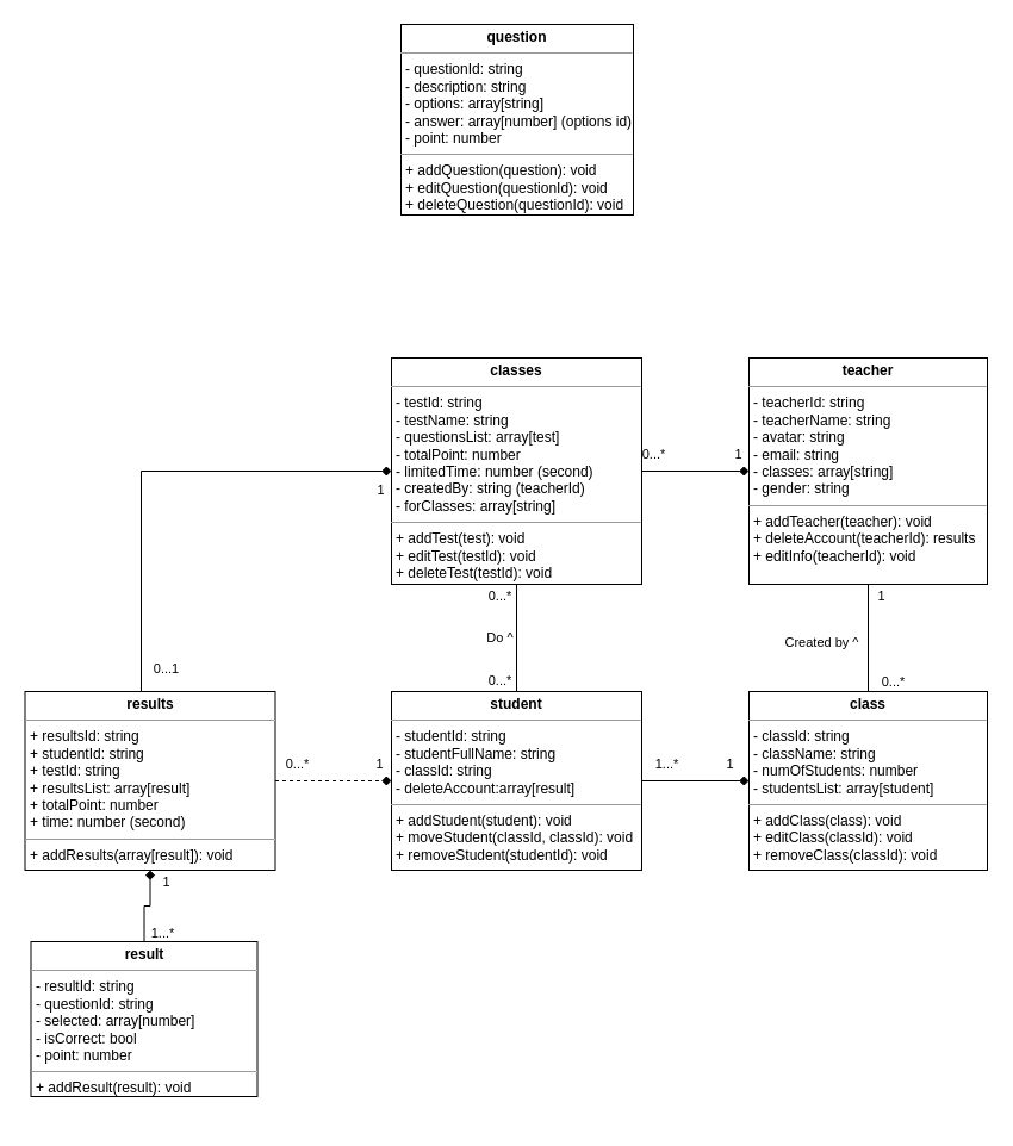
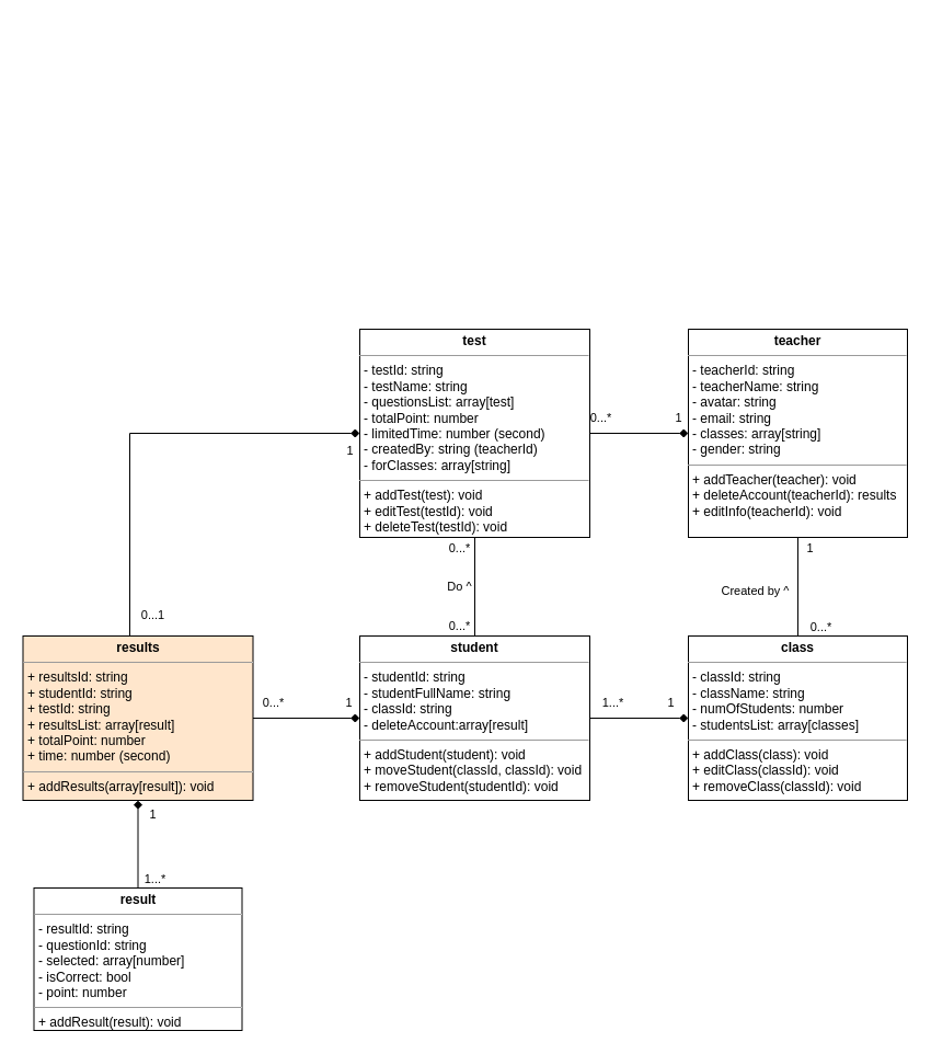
  <mxCell id="0" />
  <mxCell id="1" parent="0" />
  <mxCell id="2" style="edgeStyle=orthogonalEdgeStyle;rounded=0;orthogonalLoop=1;jettySize=auto;html=1;entryX=0.5;entryY=0;entryDx=0;entryDy=0;endArrow=none;endFill=0;" edge="1" parent="1" source="6" target="11"><mxGeometry relative="1" as="geometry" /></mxCell>
  <mxCell id="3" value="0...*" style="edgeLabel;html=1;align=center;verticalAlign=middle;resizable=0;points=[];" vertex="1" connectable="0" parent="2"><mxGeometry x="0.79" relative="1" as="geometry"><mxPoint x="20" as="offset" /></mxGeometry></mxCell>
  <mxCell id="4" value="1" style="edgeLabel;html=1;align=center;verticalAlign=middle;resizable=0;points=[];" vertex="1" connectable="0" parent="2"><mxGeometry x="-0.861" y="2" relative="1" as="geometry"><mxPoint x="8" y="3.33" as="offset" /></mxGeometry></mxCell>
  <mxCell id="5" value="Created by ^" style="edgeLabel;html=1;align=center;verticalAlign=middle;resizable=0;points=[];" vertex="1" connectable="0" parent="2"><mxGeometry x="-0.656" y="-1" relative="1" as="geometry"><mxPoint x="-39" y="33.69" as="offset" /></mxGeometry></mxCell>
  <mxCell id="6" value="&lt;p style=&quot;margin: 0px ; margin-top: 4px ; text-align: center&quot;&gt;&lt;b&gt;teacher&lt;/b&gt;&lt;/p&gt;&lt;hr size=&quot;1&quot;&gt;&lt;p style=&quot;margin: 0px ; margin-left: 4px&quot;&gt;- teacherId: string&lt;/p&gt;&lt;p style=&quot;margin: 0px ; margin-left: 4px&quot;&gt;- teacherName: string&lt;/p&gt;&lt;p style=&quot;margin: 0px ; margin-left: 4px&quot;&gt;- avatar: string&lt;/p&gt;&lt;p style=&quot;margin: 0px ; margin-left: 4px&quot;&gt;- email: string&lt;/p&gt;&lt;p style=&quot;margin: 0px ; margin-left: 4px&quot;&gt;- classes: array[string]&lt;/p&gt;&lt;p style=&quot;margin: 0px ; margin-left: 4px&quot;&gt;- gender: string&lt;/p&gt;&lt;hr size=&quot;1&quot;&gt;&lt;p style=&quot;margin: 0px ; margin-left: 4px&quot;&gt;&lt;span&gt;+ addTeacher(teacher): void&lt;/span&gt;&lt;br&gt;&lt;/p&gt;&lt;p style=&quot;margin: 0px ; margin-left: 4px&quot;&gt;+ deleteAccount(teacherId): results&lt;/p&gt;&lt;p style=&quot;margin: 0px ; margin-left: 4px&quot;&gt;+ editInfo(teacherId): void&lt;/p&gt;" style="verticalAlign=top;align=left;overflow=fill;fontSize=12;fontFamily=Helvetica;html=1;" parent="1" vertex="1"><mxGeometry x="628" y="300" width="200" height="190" as="geometry" /></mxCell>
  <mxCell id="7" style="edgeStyle=orthogonalEdgeStyle;rounded=0;orthogonalLoop=1;jettySize=auto;html=1;entryX=0;entryY=0.5;entryDx=0;entryDy=0;endArrow=diamond;endFill=1;" parent="1" source="10" target="11" edge="1"><mxGeometry relative="1" as="geometry" /></mxCell>
  <mxCell id="8" value="1...*" style="edgeLabel;html=1;align=center;verticalAlign=middle;resizable=0;points=[];" parent="7" vertex="1" connectable="0"><mxGeometry x="-0.787" relative="1" as="geometry"><mxPoint x="10" y="-15" as="offset" /></mxGeometry></mxCell>
  <mxCell id="9" value="1" style="edgeLabel;html=1;align=center;verticalAlign=middle;resizable=0;points=[];" parent="7" vertex="1" connectable="0"><mxGeometry x="0.546" y="2" relative="1" as="geometry"><mxPoint x="3" y="-13" as="offset" /></mxGeometry></mxCell>
  <mxCell id="10" value="&lt;p style=&quot;margin: 0px ; margin-top: 4px ; text-align: center&quot;&gt;&lt;b&gt;student&lt;/b&gt;&lt;/p&gt;&lt;hr size=&quot;1&quot;&gt;&lt;p style=&quot;margin: 0px ; margin-left: 4px&quot;&gt;- studentId: string&lt;/p&gt;&lt;p style=&quot;margin: 0px ; margin-left: 4px&quot;&gt;- studentFullName: string&lt;/p&gt;&lt;p style=&quot;margin: 0px ; margin-left: 4px&quot;&gt;- classId: string&lt;/p&gt;&lt;p style=&quot;margin: 0px ; margin-left: 4px&quot;&gt;- deleteAccount:array[result]&lt;/p&gt;&lt;hr size=&quot;1&quot;&gt;&lt;p style=&quot;margin: 0px ; margin-left: 4px&quot;&gt;&lt;span&gt;+ addStudent(student): void&lt;/span&gt;&lt;br&gt;&lt;/p&gt;&lt;p style=&quot;margin: 0px ; margin-left: 4px&quot;&gt;+ moveStudent(classId, classId): void&lt;/p&gt;&lt;p style=&quot;margin: 0px ; margin-left: 4px&quot;&gt;+ removeStudent(studentId): void&lt;/p&gt;&lt;p style=&quot;margin: 0px ; margin-left: 4px&quot;&gt;&lt;br&gt;&lt;/p&gt;" style="verticalAlign=top;align=left;overflow=fill;fontSize=12;fontFamily=Helvetica;html=1;" parent="1" vertex="1"><mxGeometry x="328" y="580" width="210" height="150" as="geometry" /></mxCell>
- <mxCell id="11" value="&lt;p style=&quot;margin: 0px ; margin-top: 4px ; text-align: center&quot;&gt;&lt;b&gt;class&lt;/b&gt;&lt;/p&gt;&lt;hr size=&quot;1&quot;&gt;&lt;p style=&quot;margin: 0px ; margin-left: 4px&quot;&gt;- classId: string&lt;/p&gt;&lt;p style=&quot;margin: 0px ; margin-left: 4px&quot;&gt;- className: string&lt;/p&gt;&lt;p style=&quot;margin: 0px ; margin-left: 4px&quot;&gt;- numOfStudents: number&lt;/p&gt;&lt;p style=&quot;margin: 0px ; margin-left: 4px&quot;&gt;- studentsList: array[student]&lt;/p&gt;&lt;hr size=&quot;1&quot;&gt;&lt;p style=&quot;margin: 0px ; margin-left: 4px&quot;&gt;&lt;span&gt;+ addClass(class): void&lt;/span&gt;&lt;br&gt;&lt;/p&gt;&lt;p style=&quot;margin: 0px 0px 0px 4px&quot;&gt;+ editClass(classId): void&lt;/p&gt;&lt;p style=&quot;margin: 0px 0px 0px 4px&quot;&gt;+ removeClass(classId): void&lt;/p&gt;" style="verticalAlign=top;align=left;overflow=fill;fontSize=12;fontFamily=Helvetica;html=1;" parent="1" vertex="1"><mxGeometry x="628" y="580" width="200" height="150" as="geometry" /></mxCell>
+ <mxCell id="11" value="&lt;p style=&quot;margin: 0px ; margin-top: 4px ; text-align: center&quot;&gt;&lt;b&gt;class&lt;/b&gt;&lt;/p&gt;&lt;hr size=&quot;1&quot;&gt;&lt;p style=&quot;margin: 0px ; margin-left: 4px&quot;&gt;- classId: string&lt;/p&gt;&lt;p style=&quot;margin: 0px ; margin-left: 4px&quot;&gt;- className: string&lt;/p&gt;&lt;p style=&quot;margin: 0px ; margin-left: 4px&quot;&gt;- numOfStudents: number&lt;/p&gt;&lt;p style=&quot;margin: 0px ; margin-left: 4px&quot;&gt;- studentsList: array[classes]&lt;/p&gt;&lt;hr size=&quot;1&quot;&gt;&lt;p style=&quot;margin: 0px ; margin-left: 4px&quot;&gt;&lt;span&gt;+ addClass(class): void&lt;/span&gt;&lt;br&gt;&lt;/p&gt;&lt;p style=&quot;margin: 0px 0px 0px 4px&quot;&gt;+ editClass(classId): void&lt;/p&gt;&lt;p style=&quot;margin: 0px 0px 0px 4px&quot;&gt;+ removeClass(classId): void&lt;/p&gt;" style="verticalAlign=top;align=left;overflow=fill;fontSize=12;fontFamily=Helvetica;html=1;" parent="1" vertex="1"><mxGeometry x="628" y="580" width="200" height="150" as="geometry" /></mxCell>
  <mxCell id="12" style="edgeStyle=orthogonalEdgeStyle;rounded=0;orthogonalLoop=1;jettySize=auto;html=1;entryX=0;entryY=0.5;entryDx=0;entryDy=0;endArrow=diamond;endFill=1;" parent="1" source="19" target="6" edge="1"><mxGeometry relative="1" as="geometry" /></mxCell>
  <mxCell id="13" value="0...*" style="edgeLabel;html=1;align=center;verticalAlign=middle;resizable=0;points=[];" parent="12" vertex="1" connectable="0"><mxGeometry x="-0.9" y="-2" relative="1" as="geometry"><mxPoint x="5.17" y="-17" as="offset" /></mxGeometry></mxCell>
  <mxCell id="14" value="1" style="edgeLabel;html=1;align=center;verticalAlign=middle;resizable=0;points=[];" parent="12" vertex="1" connectable="0"><mxGeometry x="0.787" y="9" relative="1" as="geometry"><mxPoint y="-6" as="offset" /></mxGeometry></mxCell>
  <mxCell id="15" style="edgeStyle=orthogonalEdgeStyle;rounded=0;orthogonalLoop=1;jettySize=auto;html=1;entryX=0.5;entryY=0;entryDx=0;entryDy=0;endArrow=none;endFill=0;" parent="1" source="19" target="10" edge="1"><mxGeometry relative="1" as="geometry" /></mxCell>
  <mxCell id="16" value="Do ^" style="edgeLabel;html=1;align=center;verticalAlign=middle;resizable=0;points=[];" parent="15" vertex="1" connectable="0"><mxGeometry x="-0.025" y="-4" relative="1" as="geometry"><mxPoint x="-11" as="offset" /></mxGeometry></mxCell>
  <mxCell id="17" value="0...*" style="edgeLabel;html=1;align=center;verticalAlign=middle;resizable=0;points=[];" vertex="1" connectable="0" parent="15"><mxGeometry x="0.931" y="-2" relative="1" as="geometry"><mxPoint x="-13" y="-6.9" as="offset" /></mxGeometry></mxCell>
  <mxCell id="18" value="0...*" style="edgeLabel;html=1;align=center;verticalAlign=middle;resizable=0;points=[];" vertex="1" connectable="0" parent="15"><mxGeometry x="-0.924" y="3" relative="1" as="geometry"><mxPoint x="-18" y="6.55" as="offset" /></mxGeometry></mxCell>
- <mxCell id="19" value="&lt;p style=&quot;margin: 0px ; margin-top: 4px ; text-align: center&quot;&gt;&lt;b&gt;classes&lt;/b&gt;&lt;/p&gt;&lt;hr size=&quot;1&quot;&gt;&lt;p style=&quot;margin: 0px ; margin-left: 4px&quot;&gt;- testId: string&lt;/p&gt;&lt;p style=&quot;margin: 0px ; margin-left: 4px&quot;&gt;- testName: string&lt;/p&gt;&lt;p style=&quot;margin: 0px ; margin-left: 4px&quot;&gt;- questionsList: array[test]&lt;/p&gt;&lt;p style=&quot;margin: 0px ; margin-left: 4px&quot;&gt;- totalPoint: number&lt;/p&gt;&lt;p style=&quot;margin: 0px ; margin-left: 4px&quot;&gt;- limitedTime: number (second)&lt;/p&gt;&lt;p style=&quot;margin: 0px ; margin-left: 4px&quot;&gt;- createdBy: string (teacherId)&lt;/p&gt;&lt;p style=&quot;margin: 0px ; margin-left: 4px&quot;&gt;- forClasses: array[string]&lt;/p&gt;&lt;hr size=&quot;1&quot;&gt;&lt;p style=&quot;margin: 0px 0px 0px 4px&quot;&gt;&lt;span&gt;+ addTest(test): void&lt;/span&gt;&lt;br&gt;&lt;/p&gt;&lt;p style=&quot;margin: 0px 0px 0px 4px&quot;&gt;+ editTest(testId): void&lt;/p&gt;&lt;p style=&quot;margin: 0px 0px 0px 4px&quot;&gt;+ deleteTest(testId): void&lt;/p&gt;" style="verticalAlign=top;align=left;overflow=fill;fontSize=12;fontFamily=Helvetica;html=1;" parent="1" vertex="1"><mxGeometry x="328" y="300" width="210" height="190" as="geometry" /></mxCell>
- <mxCell id="20" value="&lt;p style=&quot;margin: 0px ; margin-top: 4px ; text-align: center&quot;&gt;&lt;b&gt;question&lt;/b&gt;&lt;/p&gt;&lt;hr size=&quot;1&quot;&gt;&lt;p style=&quot;margin: 0px 0px 0px 4px&quot;&gt;- questionId: string&lt;/p&gt;&lt;p style=&quot;margin: 0px 0px 0px 4px&quot;&gt;- description: string&lt;/p&gt;&lt;p style=&quot;margin: 0px 0px 0px 4px&quot;&gt;- options: array[string]&lt;/p&gt;&lt;p style=&quot;margin: 0px 0px 0px 4px&quot;&gt;- answer: array[number] (options id)&lt;/p&gt;&lt;p style=&quot;margin: 0px 0px 0px 4px&quot;&gt;- point: number&lt;/p&gt;&lt;hr size=&quot;1&quot;&gt;&lt;p style=&quot;margin: 0px ; margin-left: 4px&quot;&gt;&lt;span&gt;+ addQuestion(question): void&lt;/span&gt;&lt;br&gt;&lt;/p&gt;&lt;p style=&quot;margin: 0px ; margin-left: 4px&quot;&gt;+ editQuestion(questionId): void&lt;/p&gt;&lt;p style=&quot;margin: 0px ; margin-left: 4px&quot;&gt;+ deleteQuestion(questionId): void&lt;/p&gt;" style="verticalAlign=top;align=left;overflow=fill;fontSize=12;fontFamily=Helvetica;html=1;" parent="1" vertex="1"><mxGeometry x="336" y="20" width="195" height="160" as="geometry" /></mxCell>
+ <mxCell id="19" value="&lt;p style=&quot;margin: 0px ; margin-top: 4px ; text-align: center&quot;&gt;&lt;b&gt;test&lt;/b&gt;&lt;/p&gt;&lt;hr size=&quot;1&quot;&gt;&lt;p style=&quot;margin: 0px ; margin-left: 4px&quot;&gt;- testId: string&lt;/p&gt;&lt;p style=&quot;margin: 0px ; margin-left: 4px&quot;&gt;- testName: string&lt;/p&gt;&lt;p style=&quot;margin: 0px ; margin-left: 4px&quot;&gt;- questionsList: array[test]&lt;/p&gt;&lt;p style=&quot;margin: 0px ; margin-left: 4px&quot;&gt;- totalPoint: number&lt;/p&gt;&lt;p style=&quot;margin: 0px ; margin-left: 4px&quot;&gt;- limitedTime: number (second)&lt;/p&gt;&lt;p style=&quot;margin: 0px ; margin-left: 4px&quot;&gt;- createdBy: string (teacherId)&lt;/p&gt;&lt;p style=&quot;margin: 0px ; margin-left: 4px&quot;&gt;- forClasses: array[string]&lt;/p&gt;&lt;hr size=&quot;1&quot;&gt;&lt;p style=&quot;margin: 0px 0px 0px 4px&quot;&gt;&lt;span&gt;+ addTest(test): void&lt;/span&gt;&lt;br&gt;&lt;/p&gt;&lt;p style=&quot;margin: 0px 0px 0px 4px&quot;&gt;+ editTest(testId): void&lt;/p&gt;&lt;p style=&quot;margin: 0px 0px 0px 4px&quot;&gt;+ deleteTest(testId): void&lt;/p&gt;" style="verticalAlign=top;align=left;overflow=fill;fontSize=12;fontFamily=Helvetica;html=1;" parent="1" vertex="1"><mxGeometry x="328" y="300" width="210" height="190" as="geometry" /></mxCell>
  <mxCell id="21" style="edgeStyle=orthogonalEdgeStyle;rounded=0;orthogonalLoop=1;jettySize=auto;html=1;endArrow=diamond;endFill=1;entryX=0;entryY=0.5;entryDx=0;entryDy=0;" edge="1" parent="1" source="27" target="19"><mxGeometry relative="1" as="geometry"><mxPoint x="329" y="243" as="targetPoint" /><Array as="points"><mxPoint x="118" y="395" /></Array></mxGeometry></mxCell>
  <mxCell id="22" value="0...1" style="edgeLabel;html=1;align=center;verticalAlign=middle;resizable=0;points=[];" vertex="1" connectable="0" parent="21"><mxGeometry x="-0.93" y="-2" relative="1" as="geometry"><mxPoint x="18" y="-5.83" as="offset" /></mxGeometry></mxCell>
  <mxCell id="23" value="1" style="edgeLabel;html=1;align=center;verticalAlign=middle;resizable=0;points=[];" vertex="1" connectable="0" parent="21"><mxGeometry x="0.897" y="-2" relative="1" as="geometry"><mxPoint x="10" y="13" as="offset" /></mxGeometry></mxCell>
- <mxCell id="24" value="" style="edgeStyle=orthogonalEdgeStyle;rounded=0;orthogonalLoop=1;jettySize=auto;html=1;endArrow=diamond;endFill=1;dashed=1;" edge="1" parent="1" source="27" target="10"><mxGeometry relative="1" as="geometry" /></mxCell>
+ <mxCell id="24" value="" style="edgeStyle=orthogonalEdgeStyle;rounded=0;orthogonalLoop=1;jettySize=auto;html=1;endArrow=diamond;endFill=1;" edge="1" parent="1" source="27" target="10"><mxGeometry relative="1" as="geometry" /></mxCell>
  <mxCell id="25" value="1" style="edgeLabel;html=1;align=center;verticalAlign=middle;resizable=0;points=[];" vertex="1" connectable="0" parent="24"><mxGeometry x="0.679" y="-1" relative="1" as="geometry"><mxPoint x="5.43" y="-16" as="offset" /></mxGeometry></mxCell>
  <mxCell id="26" value="0...*" style="edgeLabel;html=1;align=center;verticalAlign=middle;resizable=0;points=[];" vertex="1" connectable="0" parent="24"><mxGeometry x="-0.863" y="3" relative="1" as="geometry"><mxPoint x="10.6" y="-12" as="offset" /></mxGeometry></mxCell>
- <mxCell id="27" value="&lt;p style=&quot;margin: 0px ; margin-top: 4px ; text-align: center&quot;&gt;&lt;b&gt;results&lt;/b&gt;&lt;/p&gt;&lt;hr size=&quot;1&quot;&gt;&lt;p style=&quot;margin: 0px ; margin-left: 4px&quot;&gt;+ resultsId: string&lt;/p&gt;&lt;p style=&quot;margin: 0px ; margin-left: 4px&quot;&gt;+ studentId: string&lt;/p&gt;&lt;p style=&quot;margin: 0px ; margin-left: 4px&quot;&gt;+ testId: string&lt;/p&gt;&lt;p style=&quot;margin: 0px ; margin-left: 4px&quot;&gt;+ resultsList: array[result]&lt;/p&gt;&lt;p style=&quot;margin: 0px ; margin-left: 4px&quot;&gt;+ totalPoint: number&lt;/p&gt;&lt;p style=&quot;margin: 0px ; margin-left: 4px&quot;&gt;+ time: number (second)&lt;/p&gt;&lt;hr size=&quot;1&quot;&gt;&lt;p style=&quot;margin: 0px ; margin-left: 4px&quot;&gt;&lt;span&gt;+ addResults(array[result]): void&lt;/span&gt;&lt;br&gt;&lt;/p&gt;&lt;p style=&quot;margin: 0px ; margin-left: 4px&quot;&gt;&lt;br&gt;&lt;/p&gt;" style="verticalAlign=top;align=left;overflow=fill;fontSize=12;fontFamily=Helvetica;html=1;" parent="1" vertex="1"><mxGeometry x="20.5" y="580" width="210" height="150" as="geometry" /></mxCell>
+ <mxCell id="27" value="&lt;p style=&quot;margin: 0px ; margin-top: 4px ; text-align: center&quot;&gt;&lt;b&gt;results&lt;/b&gt;&lt;/p&gt;&lt;hr size=&quot;1&quot;&gt;&lt;p style=&quot;margin: 0px ; margin-left: 4px&quot;&gt;+ resultsId: string&lt;/p&gt;&lt;p style=&quot;margin: 0px ; margin-left: 4px&quot;&gt;+ studentId: string&lt;/p&gt;&lt;p style=&quot;margin: 0px ; margin-left: 4px&quot;&gt;+ testId: string&lt;/p&gt;&lt;p style=&quot;margin: 0px ; margin-left: 4px&quot;&gt;+ resultsList: array[result]&lt;/p&gt;&lt;p style=&quot;margin: 0px ; margin-left: 4px&quot;&gt;+ totalPoint: number&lt;/p&gt;&lt;p style=&quot;margin: 0px ; margin-left: 4px&quot;&gt;+ time: number (second)&lt;/p&gt;&lt;hr size=&quot;1&quot;&gt;&lt;p style=&quot;margin: 0px ; margin-left: 4px&quot;&gt;&lt;span&gt;+ addResults(array[result]): void&lt;/span&gt;&lt;br&gt;&lt;/p&gt;&lt;p style=&quot;margin: 0px ; margin-left: 4px&quot;&gt;&lt;br&gt;&lt;/p&gt;" style="verticalAlign=top;align=left;overflow=fill;fontSize=12;fontFamily=Helvetica;html=1;fillColor=#ffe6cc;" parent="1" vertex="1"><mxGeometry x="20.5" y="580" width="210" height="150" as="geometry" /></mxCell>
  <mxCell id="28" style="edgeStyle=orthogonalEdgeStyle;rounded=0;orthogonalLoop=1;jettySize=auto;html=1;entryX=0.5;entryY=1;entryDx=0;entryDy=0;endArrow=diamond;endFill=1;" parent="1" source="31" target="27" edge="1"><mxGeometry relative="1" as="geometry" /></mxCell>
  <mxCell id="29" value="1" style="edgeLabel;html=1;align=center;verticalAlign=middle;resizable=0;points=[];" parent="28" vertex="1" connectable="0"><mxGeometry x="0.612" y="-13" relative="1" as="geometry"><mxPoint y="-3.2" as="offset" /></mxGeometry></mxCell>
  <mxCell id="30" value="1...*" style="edgeLabel;html=1;align=center;verticalAlign=middle;resizable=0;points=[];" parent="28" vertex="1" connectable="0"><mxGeometry x="-0.766" y="6" relative="1" as="geometry"><mxPoint x="21" as="offset" /></mxGeometry></mxCell>
- <mxCell id="31" value="&lt;p style=&quot;margin: 0px ; margin-top: 4px ; text-align: center&quot;&gt;&lt;b&gt;result&lt;/b&gt;&lt;/p&gt;&lt;hr size=&quot;1&quot;&gt;&lt;p style=&quot;margin: 0px ; margin-left: 4px&quot;&gt;- resultId: string&lt;/p&gt;&lt;p style=&quot;margin: 0px ; margin-left: 4px&quot;&gt;- questionId: string&lt;/p&gt;&lt;p style=&quot;margin: 0px ; margin-left: 4px&quot;&gt;- selected: array[number]&lt;/p&gt;&lt;p style=&quot;margin: 0px ; margin-left: 4px&quot;&gt;- isCorrect: bool&lt;/p&gt;&lt;p style=&quot;margin: 0px ; margin-left: 4px&quot;&gt;- point: number&lt;/p&gt;&lt;hr size=&quot;1&quot;&gt;&lt;p style=&quot;margin: 0px ; margin-left: 4px&quot;&gt;&lt;span&gt;+ addResult(result): void&lt;/span&gt;&lt;br&gt;&lt;/p&gt;" style="verticalAlign=top;align=left;overflow=fill;fontSize=12;fontFamily=Helvetica;html=1;" parent="1" vertex="1"><mxGeometry x="25.5" y="790" width="190" height="130" as="geometry" /></mxCell>
+ <mxCell id="31" value="&lt;p style=&quot;margin: 0px ; margin-top: 4px ; text-align: center&quot;&gt;&lt;b&gt;result&lt;/b&gt;&lt;/p&gt;&lt;hr size=&quot;1&quot;&gt;&lt;p style=&quot;margin: 0px ; margin-left: 4px&quot;&gt;- resultId: string&lt;/p&gt;&lt;p style=&quot;margin: 0px ; margin-left: 4px&quot;&gt;- questionId: string&lt;/p&gt;&lt;p style=&quot;margin: 0px ; margin-left: 4px&quot;&gt;- selected: array[number]&lt;/p&gt;&lt;p style=&quot;margin: 0px ; margin-left: 4px&quot;&gt;- isCorrect: bool&lt;/p&gt;&lt;p style=&quot;margin: 0px ; margin-left: 4px&quot;&gt;- point: number&lt;/p&gt;&lt;hr size=&quot;1&quot;&gt;&lt;p style=&quot;margin: 0px ; margin-left: 4px&quot;&gt;&lt;span&gt;+ addResult(result): void&lt;/span&gt;&lt;br&gt;&lt;/p&gt;" style="verticalAlign=top;align=left;overflow=fill;fontSize=12;fontFamily=Helvetica;html=1;" parent="1" vertex="1"><mxGeometry x="30.5" y="810" width="190" height="130" as="geometry" /></mxCell>
